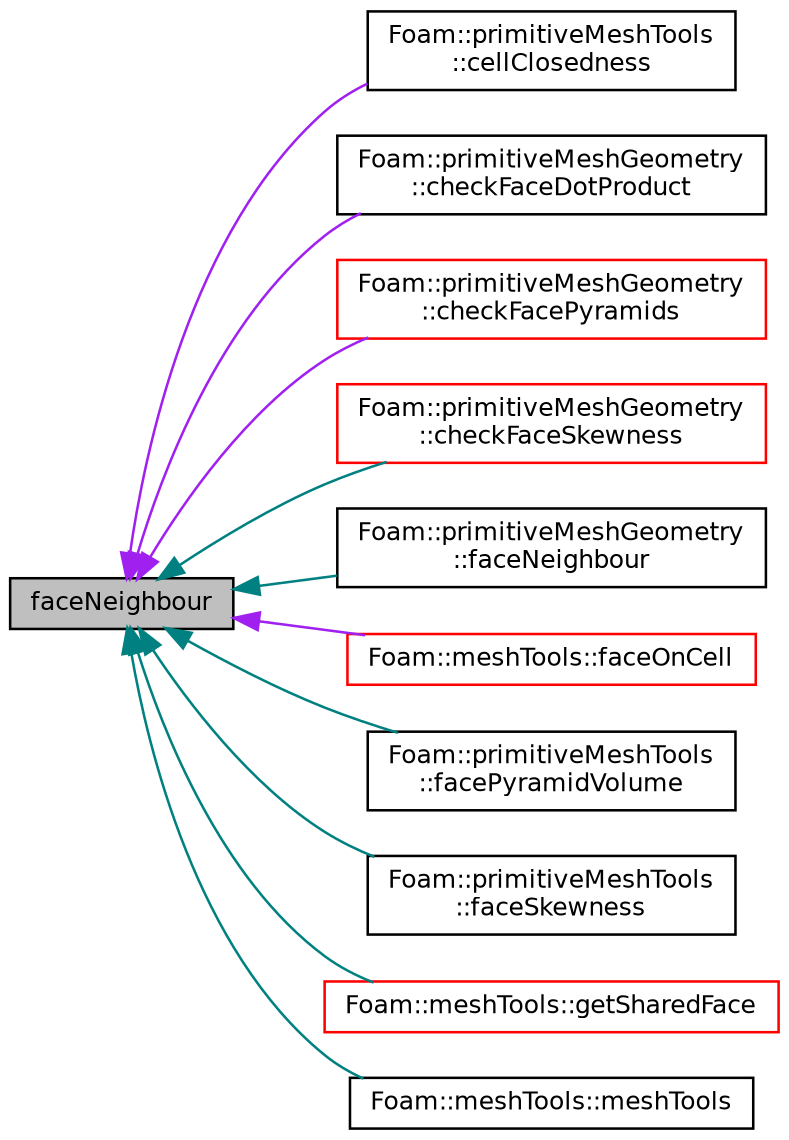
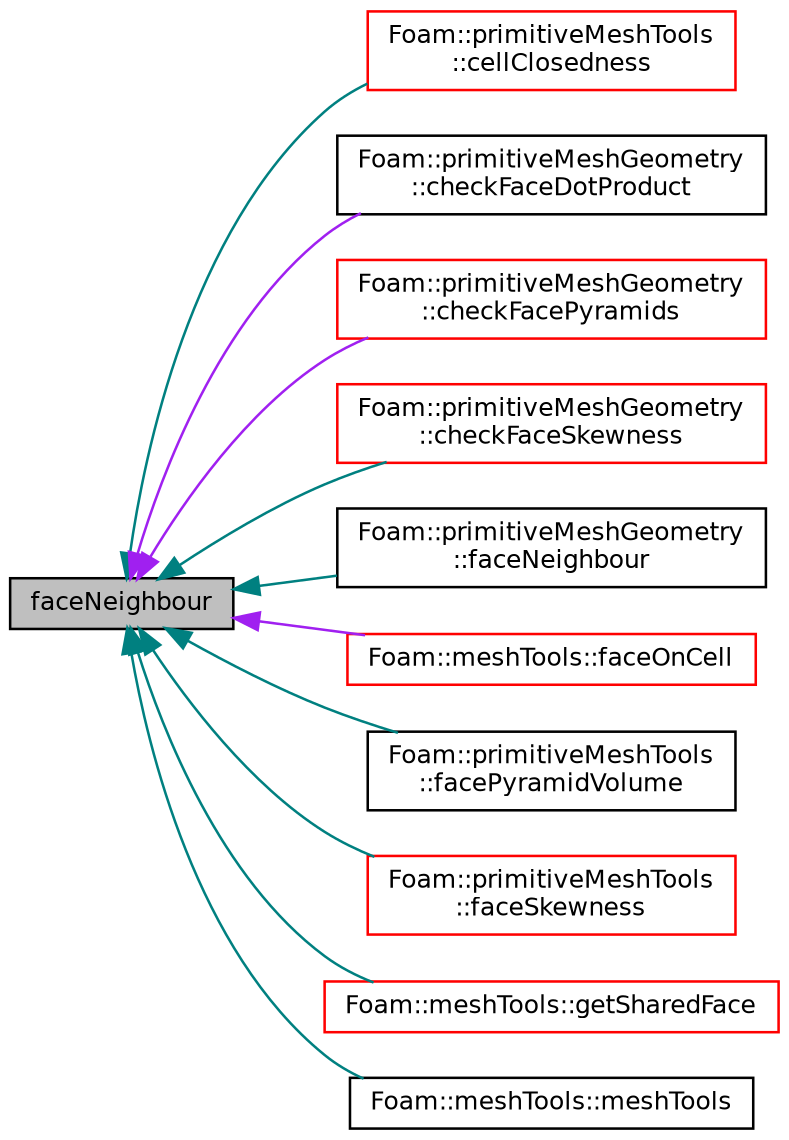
  digraph {
    rankdir=LR
    node [color=black fontname=Helvetica fontsize=10 shape=record]
    edge [color=teal dir=back fontname=Helvetica fontsize=10 labelfontname=Helvetica labelfontsize=10 style=solid]
    n1 [fillcolor=grey75 fontcolor=black height=0.2 label=faceNeighbour style=filled width=0.4]
-   n2 [height=0.2 label="Foam::primitiveMeshTools\l::cellClosedness" width=0.4]
+   n2 [color=red height=0.2 label="Foam::primitiveMeshTools\l::cellClosedness" width=0.4]
    n3 [height=0.2 label="Foam::primitiveMeshGeometry\l::checkFaceDotProduct" width=0.4]
    n4 [color=red height=0.2 label="Foam::primitiveMeshGeometry\l::checkFacePyramids" width=0.4]
    n5 [color=red height=0.2 label="Foam::primitiveMeshGeometry\l::checkFaceSkewness" width=0.4]
    n6 [height=0.2 label="Foam::primitiveMeshGeometry\l::faceNeighbour" width=0.4]
    n7 [color=red height=0.2 label="Foam::meshTools::faceOnCell" width=0.4]
    n8 [height=0.2 label="Foam::primitiveMeshTools\l::facePyramidVolume" width=0.4]
-   n9 [height=0.2 label="Foam::primitiveMeshTools\l::faceSkewness" width=0.4]
+   n9 [color=red height=0.2 label="Foam::primitiveMeshTools\l::faceSkewness" width=0.4]
    n10 [color=red height=0.2 label="Foam::meshTools::getSharedFace" width=0.4]
    n11 [height=0.2 label="Foam::meshTools::meshTools" width=0.4]
-   n1 -> n2 [color=purple]
+   n1 -> n2
    n1 -> n3 [color=purple]
    n1 -> n4 [color=purple]
    n1 -> n5
    n1 -> n6
    n1 -> n7 [color=purple]
    n1 -> n8
    n1 -> n9
    n1 -> n10
    n1 -> n11
  }
